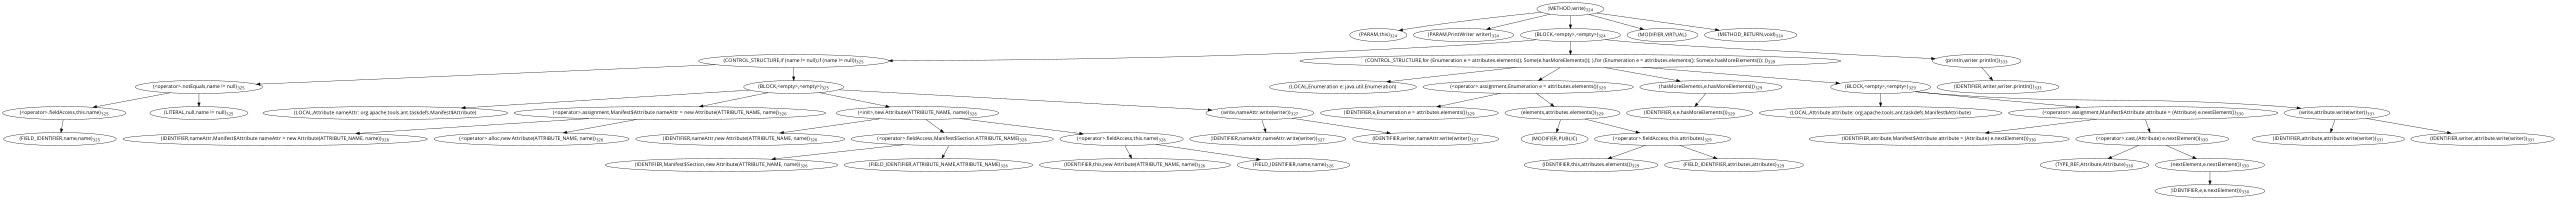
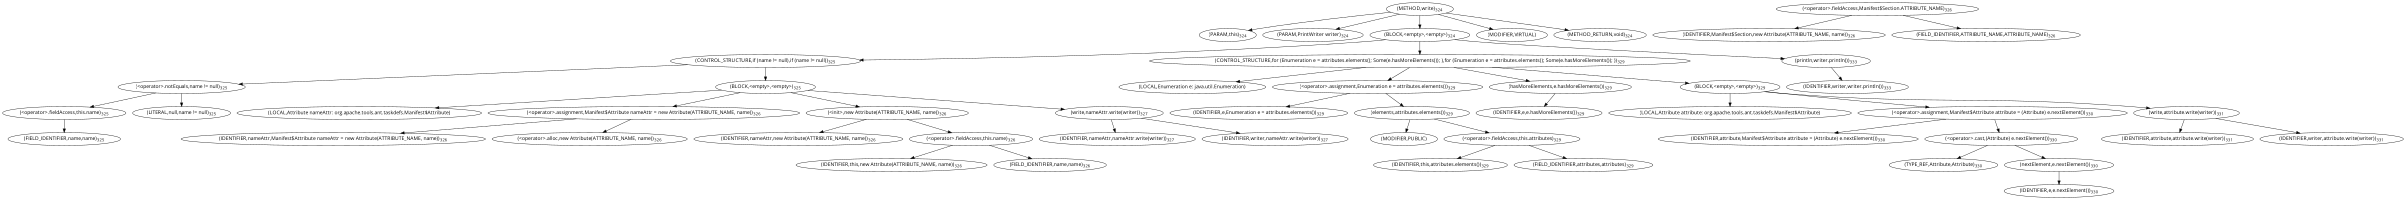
  digraph {
    fontname="Open Sans"
    node [fontname="Open Sans"]
    edge [fontname="Open Sans"]
    n1 [label=<(METHOD,write)<SUB>324</SUB>>]
    n2 [label=<(PARAM,this)<SUB>324</SUB>>]
    n3 [label=<(PARAM,PrintWriter writer)<SUB>324</SUB>>]
    n4 [label=<(BLOCK,&lt;empty&gt;,&lt;empty&gt;)<SUB>324</SUB>>]
    n5 [label=<(MODIFIER,VIRTUAL)>]
    n6 [label=<(METHOD_RETURN,void)<SUB>324</SUB>>]
    n7 [label=<(CONTROL_STRUCTURE,if (name != null),if (name != null))<SUB>325</SUB>>]
    n8 [label=<(CONTROL_STRUCTURE,for (Enumeration e = attributes.elements(); Some(e.hasMoreElements()); ),for (Enumeration e = attributes.elements(); Some(e.hasMoreElements()); ))<SUB>329</SUB>>]
    n9 [label=<(println,writer.println())<SUB>333</SUB>>]
    n10 [label=<(MODIFIER,PUBLIC)>]
    n11 [label=<(&lt;operator&gt;.notEquals,name != null)<SUB>325</SUB>>]
    n12 [label=<(BLOCK,&lt;empty&gt;,&lt;empty&gt;)<SUB>325</SUB>>]
    n13 [label=<(LOCAL,Enumeration e: java.util.Enumeration)>]
    n14 [label=<(&lt;operator&gt;.assignment,Enumeration e = attributes.elements())<SUB>329</SUB>>]
    n15 [label=<(hasMoreElements,e.hasMoreElements())<SUB>329</SUB>>]
    n16 [label=<(BLOCK,&lt;empty&gt;,&lt;empty&gt;)<SUB>329</SUB>>]
    n17 [label=<(IDENTIFIER,writer,writer.println())<SUB>333</SUB>>]
    n18 [label=<(&lt;operator&gt;.fieldAccess,this.name)<SUB>325</SUB>>]
    n19 [label=<(LITERAL,null,name != null)<SUB>325</SUB>>]
    n20 [label=<(LOCAL,Attribute nameAttr: org.apache.tools.ant.taskdefs.Manifest$Attribute)>]
    n21 [label=<(&lt;operator&gt;.assignment,Manifest$Attribute nameAttr = new Attribute(ATTRIBUTE_NAME, name))<SUB>326</SUB>>]
    n22 [label=<(&lt;init&gt;,new Attribute(ATTRIBUTE_NAME, name))<SUB>326</SUB>>]
    n23 [label=<(write,nameAttr.write(writer))<SUB>327</SUB>>]
    n24 [label=<(FIELD_IDENTIFIER,name,name)<SUB>325</SUB>>]
    n25 [label=<(IDENTIFIER,nameAttr,Manifest$Attribute nameAttr = new Attribute(ATTRIBUTE_NAME, name))<SUB>326</SUB>>]
    n26 [label=<(&lt;operator&gt;.alloc,new Attribute(ATTRIBUTE_NAME, name))<SUB>326</SUB>>]
    n27 [label=<(IDENTIFIER,nameAttr,new Attribute(ATTRIBUTE_NAME, name))<SUB>326</SUB>>]
    n28 [label=<(&lt;operator&gt;.fieldAccess,Manifest$Section.ATTRIBUTE_NAME)<SUB>326</SUB>>]
    n29 [label=<(&lt;operator&gt;.fieldAccess,this.name)<SUB>326</SUB>>]
    n30 [label=<(IDENTIFIER,nameAttr,nameAttr.write(writer))<SUB>327</SUB>>]
    n31 [label=<(IDENTIFIER,writer,nameAttr.write(writer))<SUB>327</SUB>>]
    n32 [label=<(IDENTIFIER,Manifest$Section,new Attribute(ATTRIBUTE_NAME, name))<SUB>326</SUB>>]
    n33 [label=<(FIELD_IDENTIFIER,ATTRIBUTE_NAME,ATTRIBUTE_NAME)<SUB>326</SUB>>]
    n34 [label=<(IDENTIFIER,this,new Attribute(ATTRIBUTE_NAME, name))<SUB>326</SUB>>]
    n35 [label=<(FIELD_IDENTIFIER,name,name)<SUB>326</SUB>>]
    n36 [label=<(IDENTIFIER,e,Enumeration e = attributes.elements())<SUB>329</SUB>>]
    n37 [label=<(elements,attributes.elements())<SUB>329</SUB>>]
    n38 [label=<(IDENTIFIER,e,e.hasMoreElements())<SUB>329</SUB>>]
    n39 [label=<(LOCAL,Attribute attribute: org.apache.tools.ant.taskdefs.Manifest$Attribute)>]
    n40 [label=<(&lt;operator&gt;.assignment,Manifest$Attribute attribute = (Attribute) e.nextElement())<SUB>330</SUB>>]
    n41 [label=<(write,attribute.write(writer))<SUB>331</SUB>>]
    n42 [label=<(&lt;operator&gt;.fieldAccess,this.attributes)<SUB>329</SUB>>]
    n43 [label=<(IDENTIFIER,this,attributes.elements())<SUB>329</SUB>>]
    n44 [label=<(FIELD_IDENTIFIER,attributes,attributes)<SUB>329</SUB>>]
    n45 [label=<(IDENTIFIER,attribute,Manifest$Attribute attribute = (Attribute) e.nextElement())<SUB>330</SUB>>]
    n46 [label=<(&lt;operator&gt;.cast,(Attribute) e.nextElement())<SUB>330</SUB>>]
    n47 [label=<(IDENTIFIER,attribute,attribute.write(writer))<SUB>331</SUB>>]
    n48 [label=<(IDENTIFIER,writer,attribute.write(writer))<SUB>331</SUB>>]
    n49 [label=<(TYPE_REF,Attribute,Attribute)<SUB>330</SUB>>]
    n50 [label=<(nextElement,e.nextElement())<SUB>330</SUB>>]
    n51 [label=<(IDENTIFIER,e,e.nextElement())<SUB>330</SUB>>]
    n1 -> n2
    n1 -> n3
    n1 -> n4
    n1 -> n5
    n1 -> n6
    n4 -> n7
    n4 -> n8
    n4 -> n9
    n7 -> n11
    n7 -> n12
    n8 -> n13
    n8 -> n14
    n8 -> n15
    n8 -> n16
    n9 -> n17
    n11 -> n18
    n11 -> n19
    n12 -> n20
    n12 -> n21
    n12 -> n22
    n12 -> n23
    n14 -> n36
    n14 -> n37
    n15 -> n38
    n16 -> n39
    n16 -> n40
    n16 -> n41
    n18 -> n24
    n21 -> n25
    n21 -> n26
    n22 -> n27
-   n22 -> n28
    n22 -> n29
    n23 -> n30
    n23 -> n31
    n28 -> n32
    n28 -> n33
    n29 -> n34
    n29 -> n35
    n37 -> n10
    n37 -> n42
    n40 -> n45
    n40 -> n46
    n41 -> n47
    n41 -> n48
    n42 -> n43
    n42 -> n44
    n46 -> n49
    n46 -> n50
    n50 -> n51
  }
